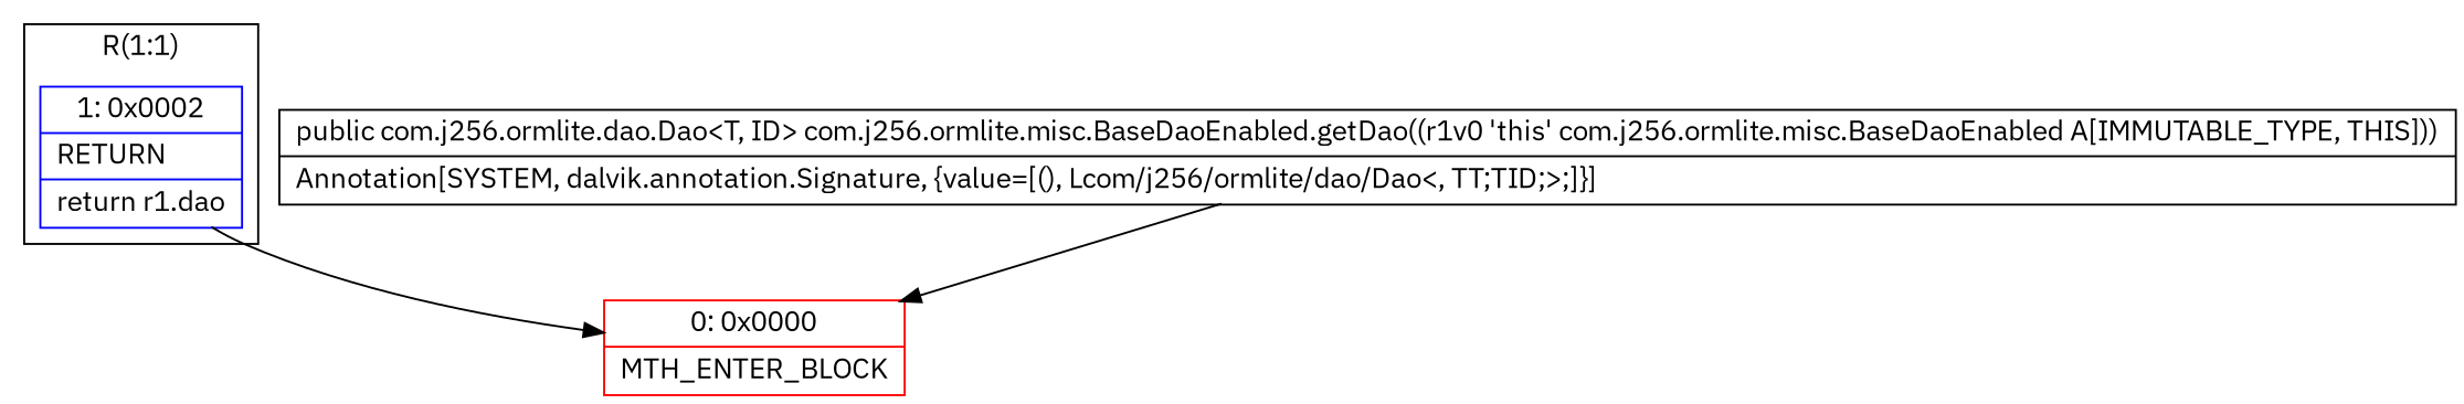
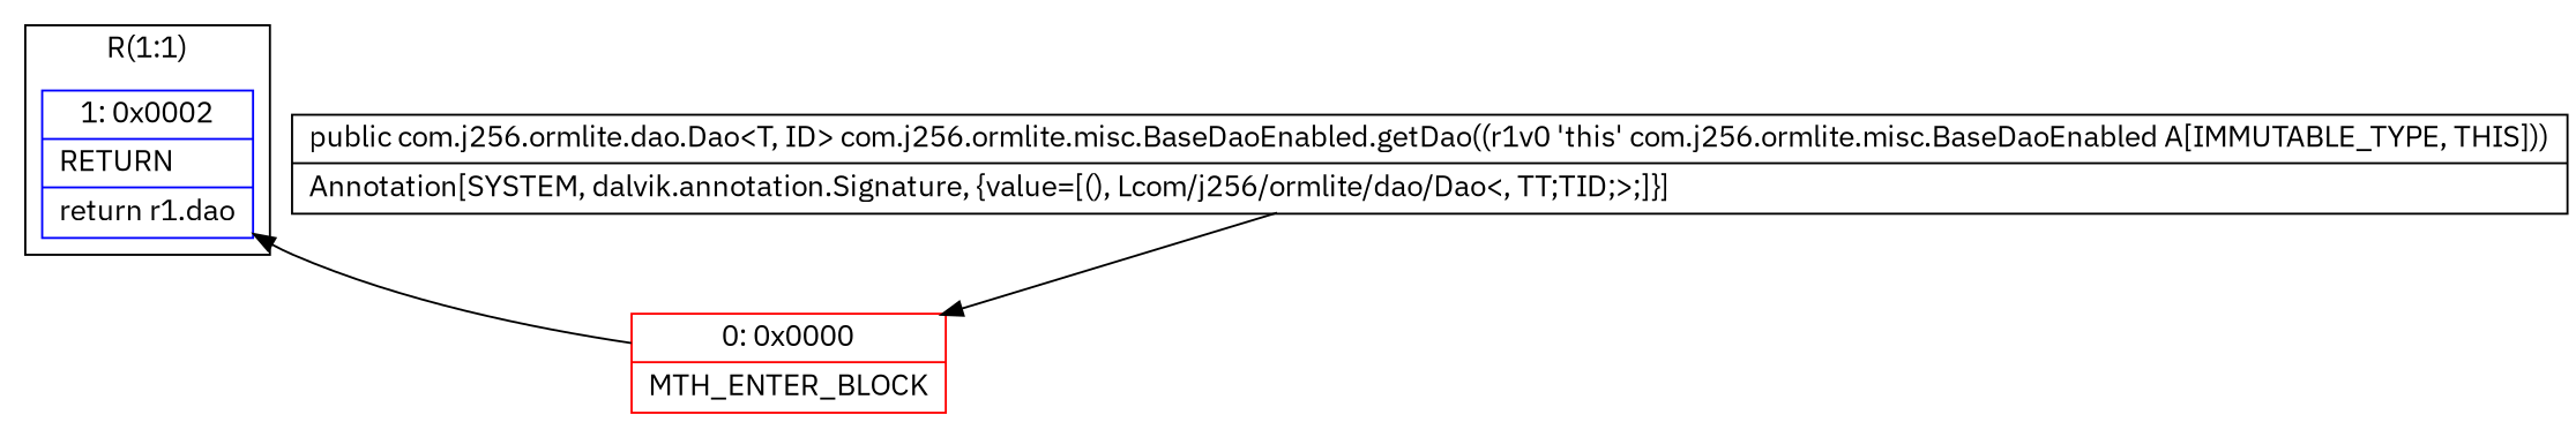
  digraph {
    fontname="IBM Plex Sans"
    node [shape=record fontname="IBM Plex Sans"]
    edge [fontname="IBM Plex Sans"]
    n1 [color=blue label="{1\:\ 0x0002|RETURN\l|return r1.dao\l}"]
    n2 [color=red label="{0\:\ 0x0000|MTH_ENTER_BLOCK\l}"]
    n3 [label="{public com.j256.ormlite.dao.Dao\<T, ID\> com.j256.ormlite.misc.BaseDaoEnabled.getDao((r1v0 'this' com.j256.ormlite.misc.BaseDaoEnabled A[IMMUTABLE_TYPE, THIS]))  | Annotation[SYSTEM, dalvik.annotation.Signature, \{value=[(), Lcom\/j256\/ormlite\/dao\/Dao\<, TT;TID;\>;]\}]\l}"]
    subgraph cluster_1 {
      label="R(1:1)"
      n1
    }
-   n1 -> n2
+   n2 -> n1
    n3 -> n2
  }
